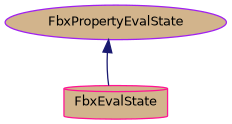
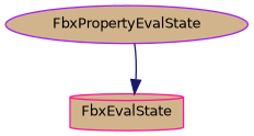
  digraph {
    node [fillcolor=tan fontname=Helvetica fontsize=10 style=filled]
    n1 [color=purple fontcolor=black height=0.2 label=FbxPropertyEvalState shape=ellipse width=0.4]
    n2 [color=deeppink height=0.2 label=FbxEvalState shape=cylinder width=0.4]
-   n1 -> n2 [color=midnightblue dir=back fontname=Helvetica fontsize=10 labelfontname=Helvetica labelfontsize=10 style=solid]
+   n2 -> n1 [color=midnightblue dir=back fontname=Helvetica fontsize=10 labelfontname=Helvetica labelfontsize=10 style=solid]
  }
